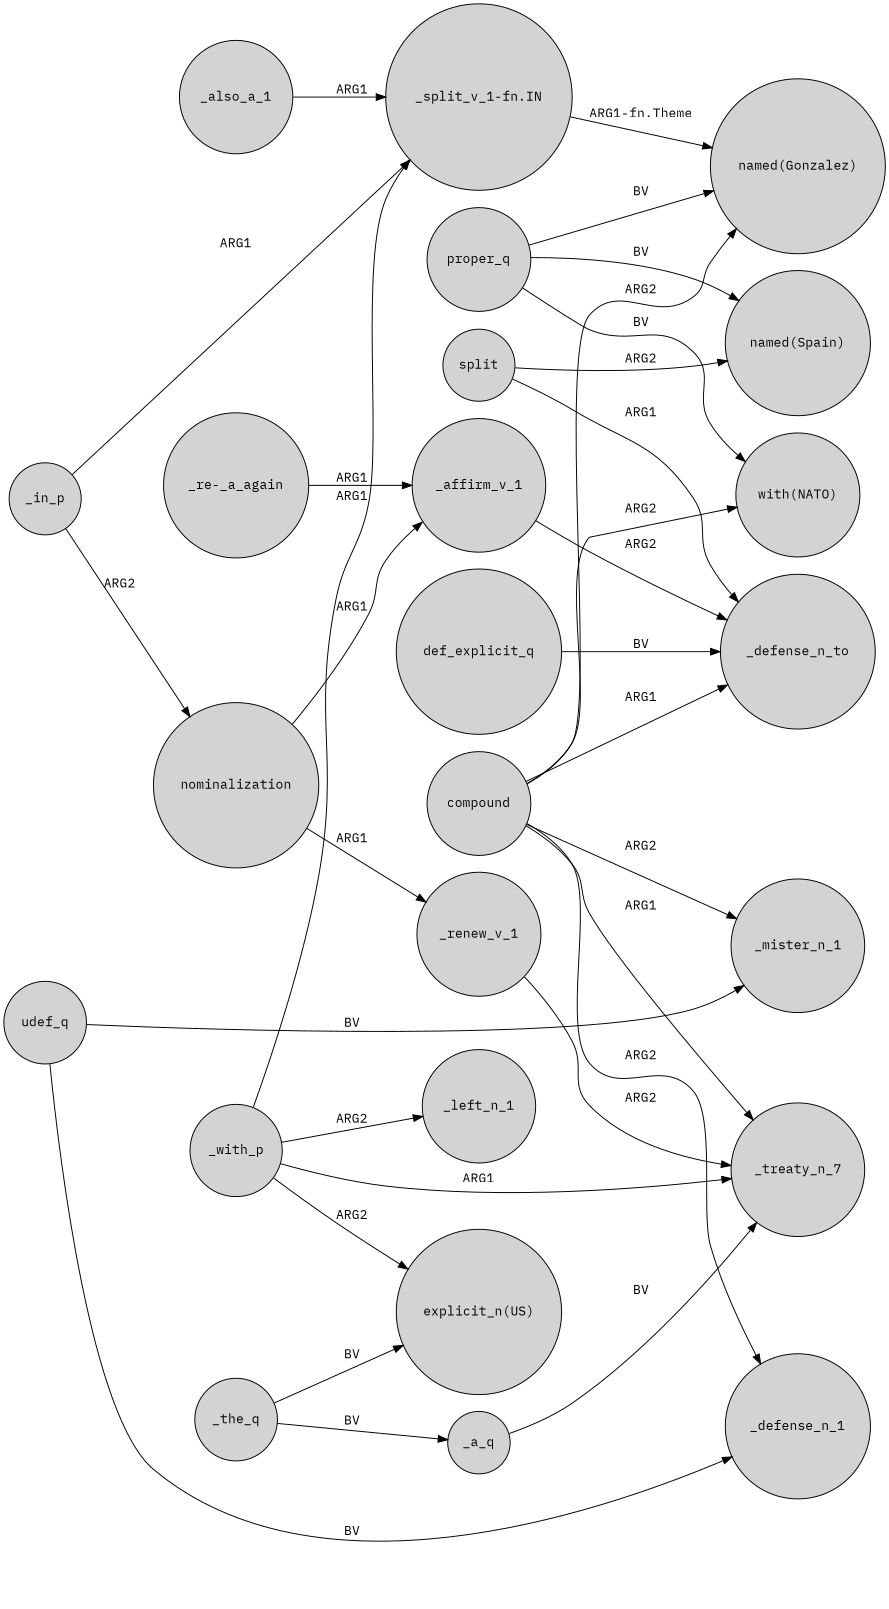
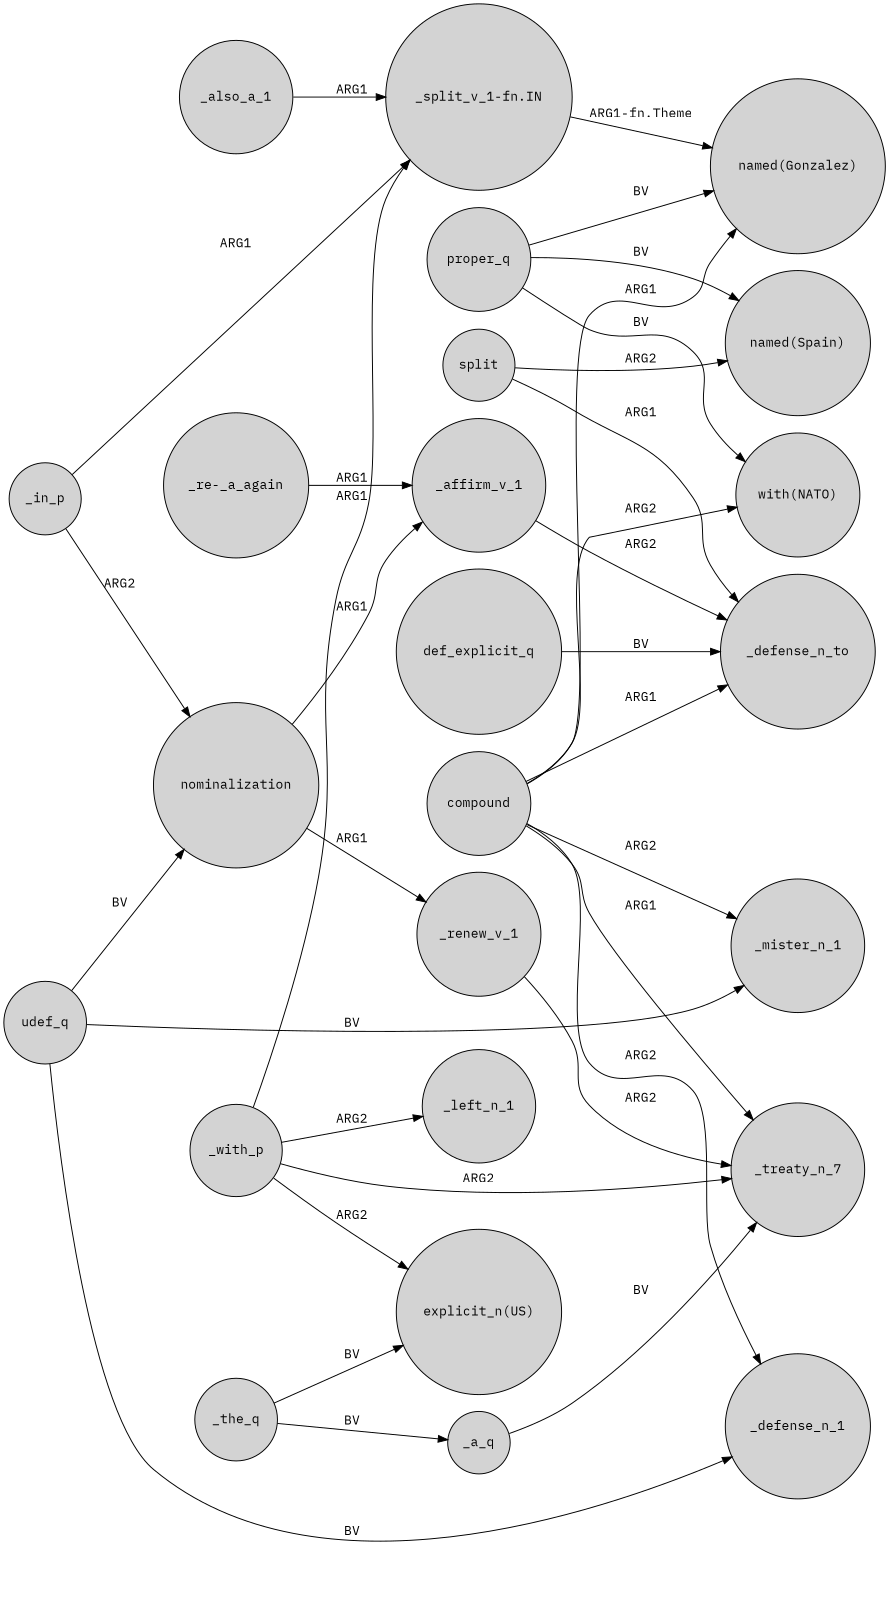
  digraph {
    fontname="IBM Plex Mono"
    rankdir=LR
    node [fontname="IBM Plex Mono" shape=circle style=filled]
    edge [fontname="IBM Plex Mono"]
    "_split_v_1-fn.IN"
    "named(Gonzalez)"
    proper_q
    n4 [label="with(NATO)"]
    "named(Spain)"
    n6 [label=_defense_n_to]
    def_explicit_q
    compound
    n9 [label=_treaty_n_7]
    _mister_n_1
    _defense_n_1
    _affirm_v_1
    _with_p
    n14 [label="explicit_n(US)"]
    _left_n_1
    "_re-_a_again"
    udef_q
    nominalization
    _renew_v_1
    _also_a_1
    _the_q
    _a_q
    _in_p
    n24 [label=split]
    "_split_v_1-fn.IN" -> "named(Gonzalez)" [label="ARG1-fn.Theme"]
    proper_q -> "named(Gonzalez)" [label=BV]
    proper_q -> n4 [label=BV]
    proper_q -> "named(Spain)" [label=BV]
    def_explicit_q -> n6 [label=BV]
-   compound -> "named(Gonzalez)" [label=ARG2]
+   compound -> "named(Gonzalez)" [label=ARG1]
    compound -> n4 [label=ARG2]
    compound -> n6 [label=ARG1]
    compound -> n9 [label=ARG1]
    compound -> _mister_n_1 [label=ARG2]
    compound -> _defense_n_1 [label=ARG2]
    _affirm_v_1 -> n6 [label=ARG2]
    _with_p -> "_split_v_1-fn.IN" [label=ARG1]
-   _with_p -> n9 [label=ARG1]
+   _with_p -> n9 [label=ARG2]
    _with_p -> n14 [label=ARG2]
    _with_p -> _left_n_1 [label=ARG2]
    "_re-_a_again" -> _affirm_v_1 [label=ARG1]
    udef_q -> _mister_n_1 [label=BV]
    udef_q -> _defense_n_1 [label=BV]
+   udef_q -> nominalization [label=BV]
    nominalization -> _affirm_v_1 [label=ARG1]
    nominalization -> _renew_v_1 [label=ARG1]
    _renew_v_1 -> n9 [label=ARG2]
    _also_a_1 -> "_split_v_1-fn.IN" [label=ARG1]
    _the_q -> n14 [label=BV]
    _the_q -> _a_q [label=BV]
    _a_q -> n9 [label=BV]
    _in_p -> "_split_v_1-fn.IN" [label=ARG1]
    _in_p -> nominalization [label=ARG2]
    n24 -> "named(Spain)" [label=ARG2]
    n24 -> n6 [label=ARG1]
  }
